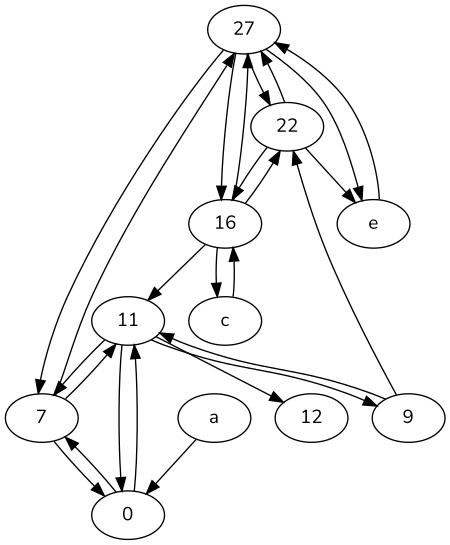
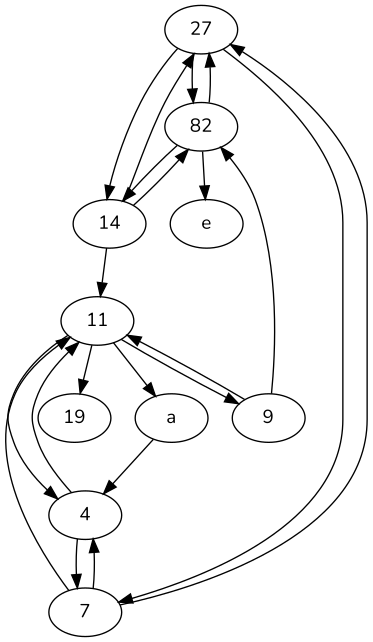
  digraph {
    fontname=Nunito
    node [fontname=Nunito]
    edge [fontname=Nunito]
    n1 [label=27]
-   22
-   14 [label=16]
+   22 [label=82]
+   14
    e
    n5 [label=7]
    11
-   c
-   4 [label=0]
+   4
    9
-   19 [label=12]
+   19
    a
    n1 -> 22
    n1 -> 14
-   n1 -> e
    n1 -> n5
    22 -> n1
    22 -> 14
    22 -> e
    14 -> n1
    14 -> 22
    14 -> 11
-   14 -> c
-   e -> n1
    n5 -> n1
    n5 -> 11
    n5 -> 4
-   11 -> n5
+   11 -> a
    11 -> 4
    11 -> 9
    11 -> 19
-   c -> 14
    4 -> n5
    4 -> 11
    9 -> 22
    9 -> 11
    a -> 4
  }
